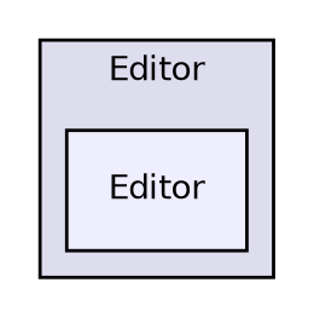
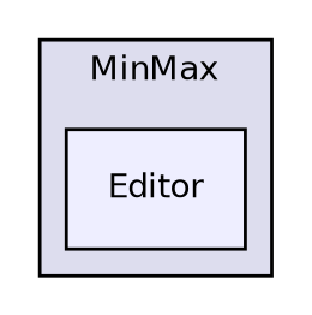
  digraph {
    compound=true
    rankdir=LR
    n1 [fillcolor="#eeeeff" fontname=Helvetica fontsize=10 label=Editor pencolor=black shape=box style=filled]
    subgraph cluster_1 {
      bgcolor="#ddddee"
      fontname=Helvetica
      fontsize=10
-     label=Editor
+     label=MinMax
      pencolor=black
      n1
    }
  }
